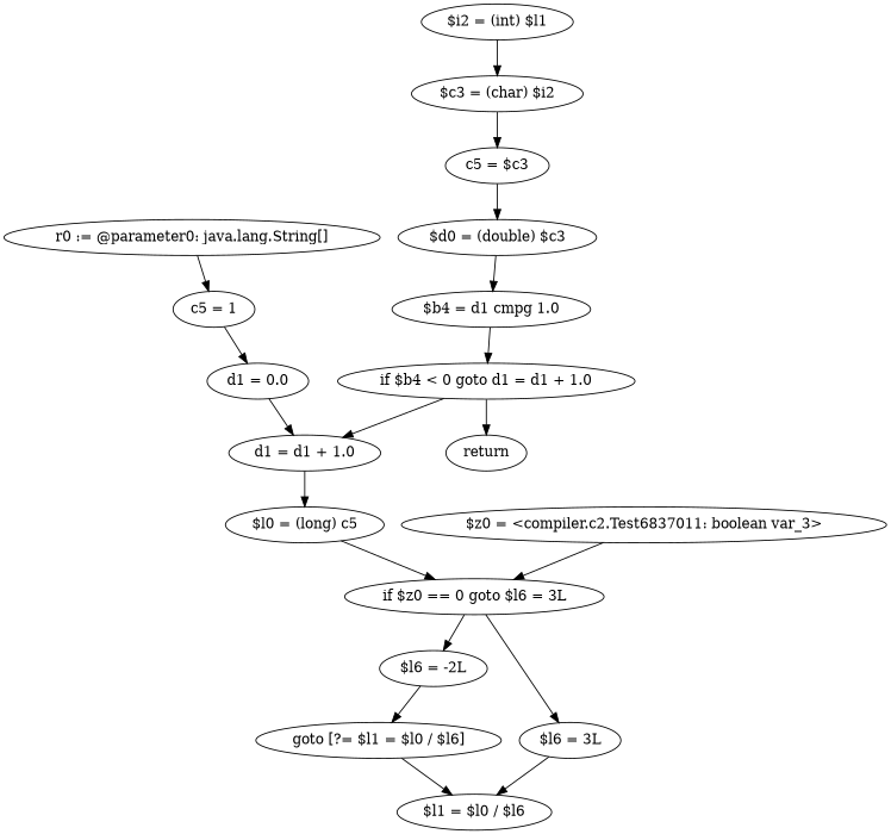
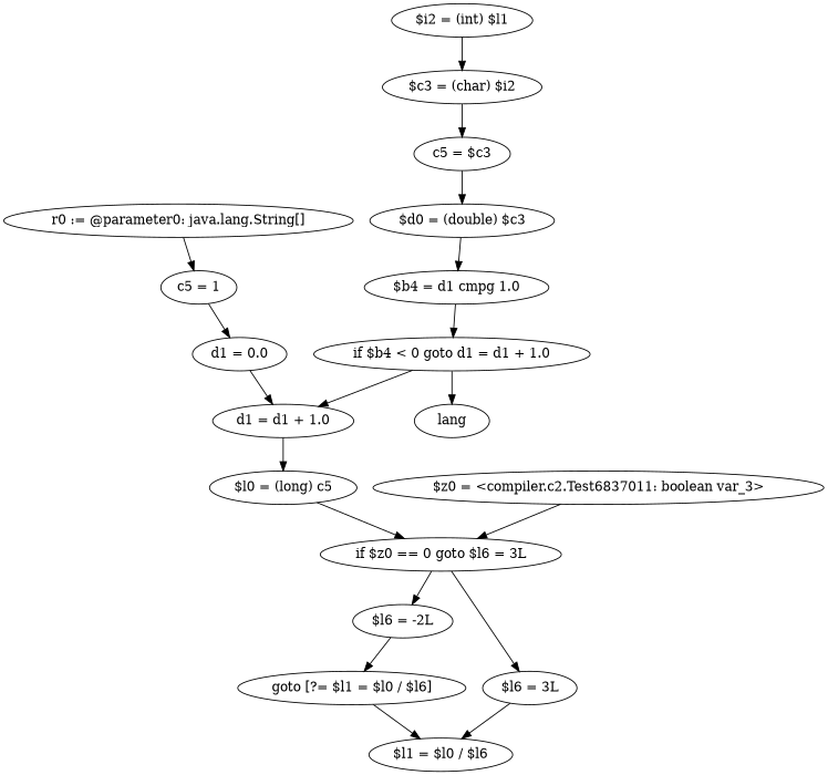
  digraph {
    "r0 := @parameter0: java.lang.String[]"
    "c5 = 1"
    "d1 = 0.0"
    "d1 = d1 + 1.0"
    "$l0 = (long) c5"
    "if $z0 == 0 goto $l6 = 3L"
    "$z0 = <compiler.c2.Test6837011: boolean var_3>"
    "$l6 = -2L"
    "$l6 = 3L"
    "goto [?= $l1 = $l0 / $l6]"
    "$l1 = $l0 / $l6"
    "$i2 = (int) $l1"
    "$c3 = (char) $i2"
    "c5 = $c3"
    "$d0 = (double) $c3"
    "$b4 = d1 cmpg 1.0"
    "if $b4 < 0 goto d1 = d1 + 1.0"
-   return
+   return [label=lang]
    "r0 := @parameter0: java.lang.String[]" -> "c5 = 1"
    "c5 = 1" -> "d1 = 0.0"
    "d1 = 0.0" -> "d1 = d1 + 1.0"
    "d1 = d1 + 1.0" -> "$l0 = (long) c5"
    "$l0 = (long) c5" -> "if $z0 == 0 goto $l6 = 3L"
    "if $z0 == 0 goto $l6 = 3L" -> "$l6 = -2L"
    "if $z0 == 0 goto $l6 = 3L" -> "$l6 = 3L"
    "$z0 = <compiler.c2.Test6837011: boolean var_3>" -> "if $z0 == 0 goto $l6 = 3L"
    "$l6 = -2L" -> "goto [?= $l1 = $l0 / $l6]"
    "$l6 = 3L" -> "$l1 = $l0 / $l6"
    "goto [?= $l1 = $l0 / $l6]" -> "$l1 = $l0 / $l6"
    "$i2 = (int) $l1" -> "$c3 = (char) $i2"
    "$c3 = (char) $i2" -> "c5 = $c3"
    "c5 = $c3" -> "$d0 = (double) $c3"
    "$d0 = (double) $c3" -> "$b4 = d1 cmpg 1.0"
    "$b4 = d1 cmpg 1.0" -> "if $b4 < 0 goto d1 = d1 + 1.0"
    "if $b4 < 0 goto d1 = d1 + 1.0" -> "d1 = d1 + 1.0"
    "if $b4 < 0 goto d1 = d1 + 1.0" -> return
  }
